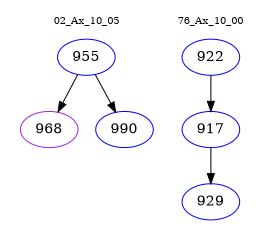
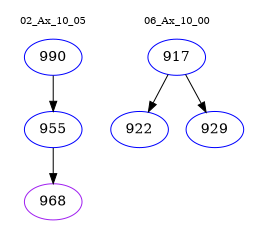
  digraph {
    node [color=blue]
    edge [color=black]
    n1 [color=purple label=968]
    n2 [label=955]
    n3 [label=990]
    n4 [label=922]
    n5 [label=917]
    n6 [label=929]
    subgraph cluster_1 {
      color=white
      fontsize=10
      label="02_Ax_10_05"
      n1
      n2
      n3
    }
    subgraph cluster_2 {
      color=white
      fontsize=10
-     label="76_Ax_10_00"
+     label="06_Ax_10_00"
      n4
      n5
      n6
    }
    n2 -> n1
-   n2 -> n3
-   n4 -> n5
+   n3 -> n2
+   n5 -> n4
    n5 -> n6
  }
